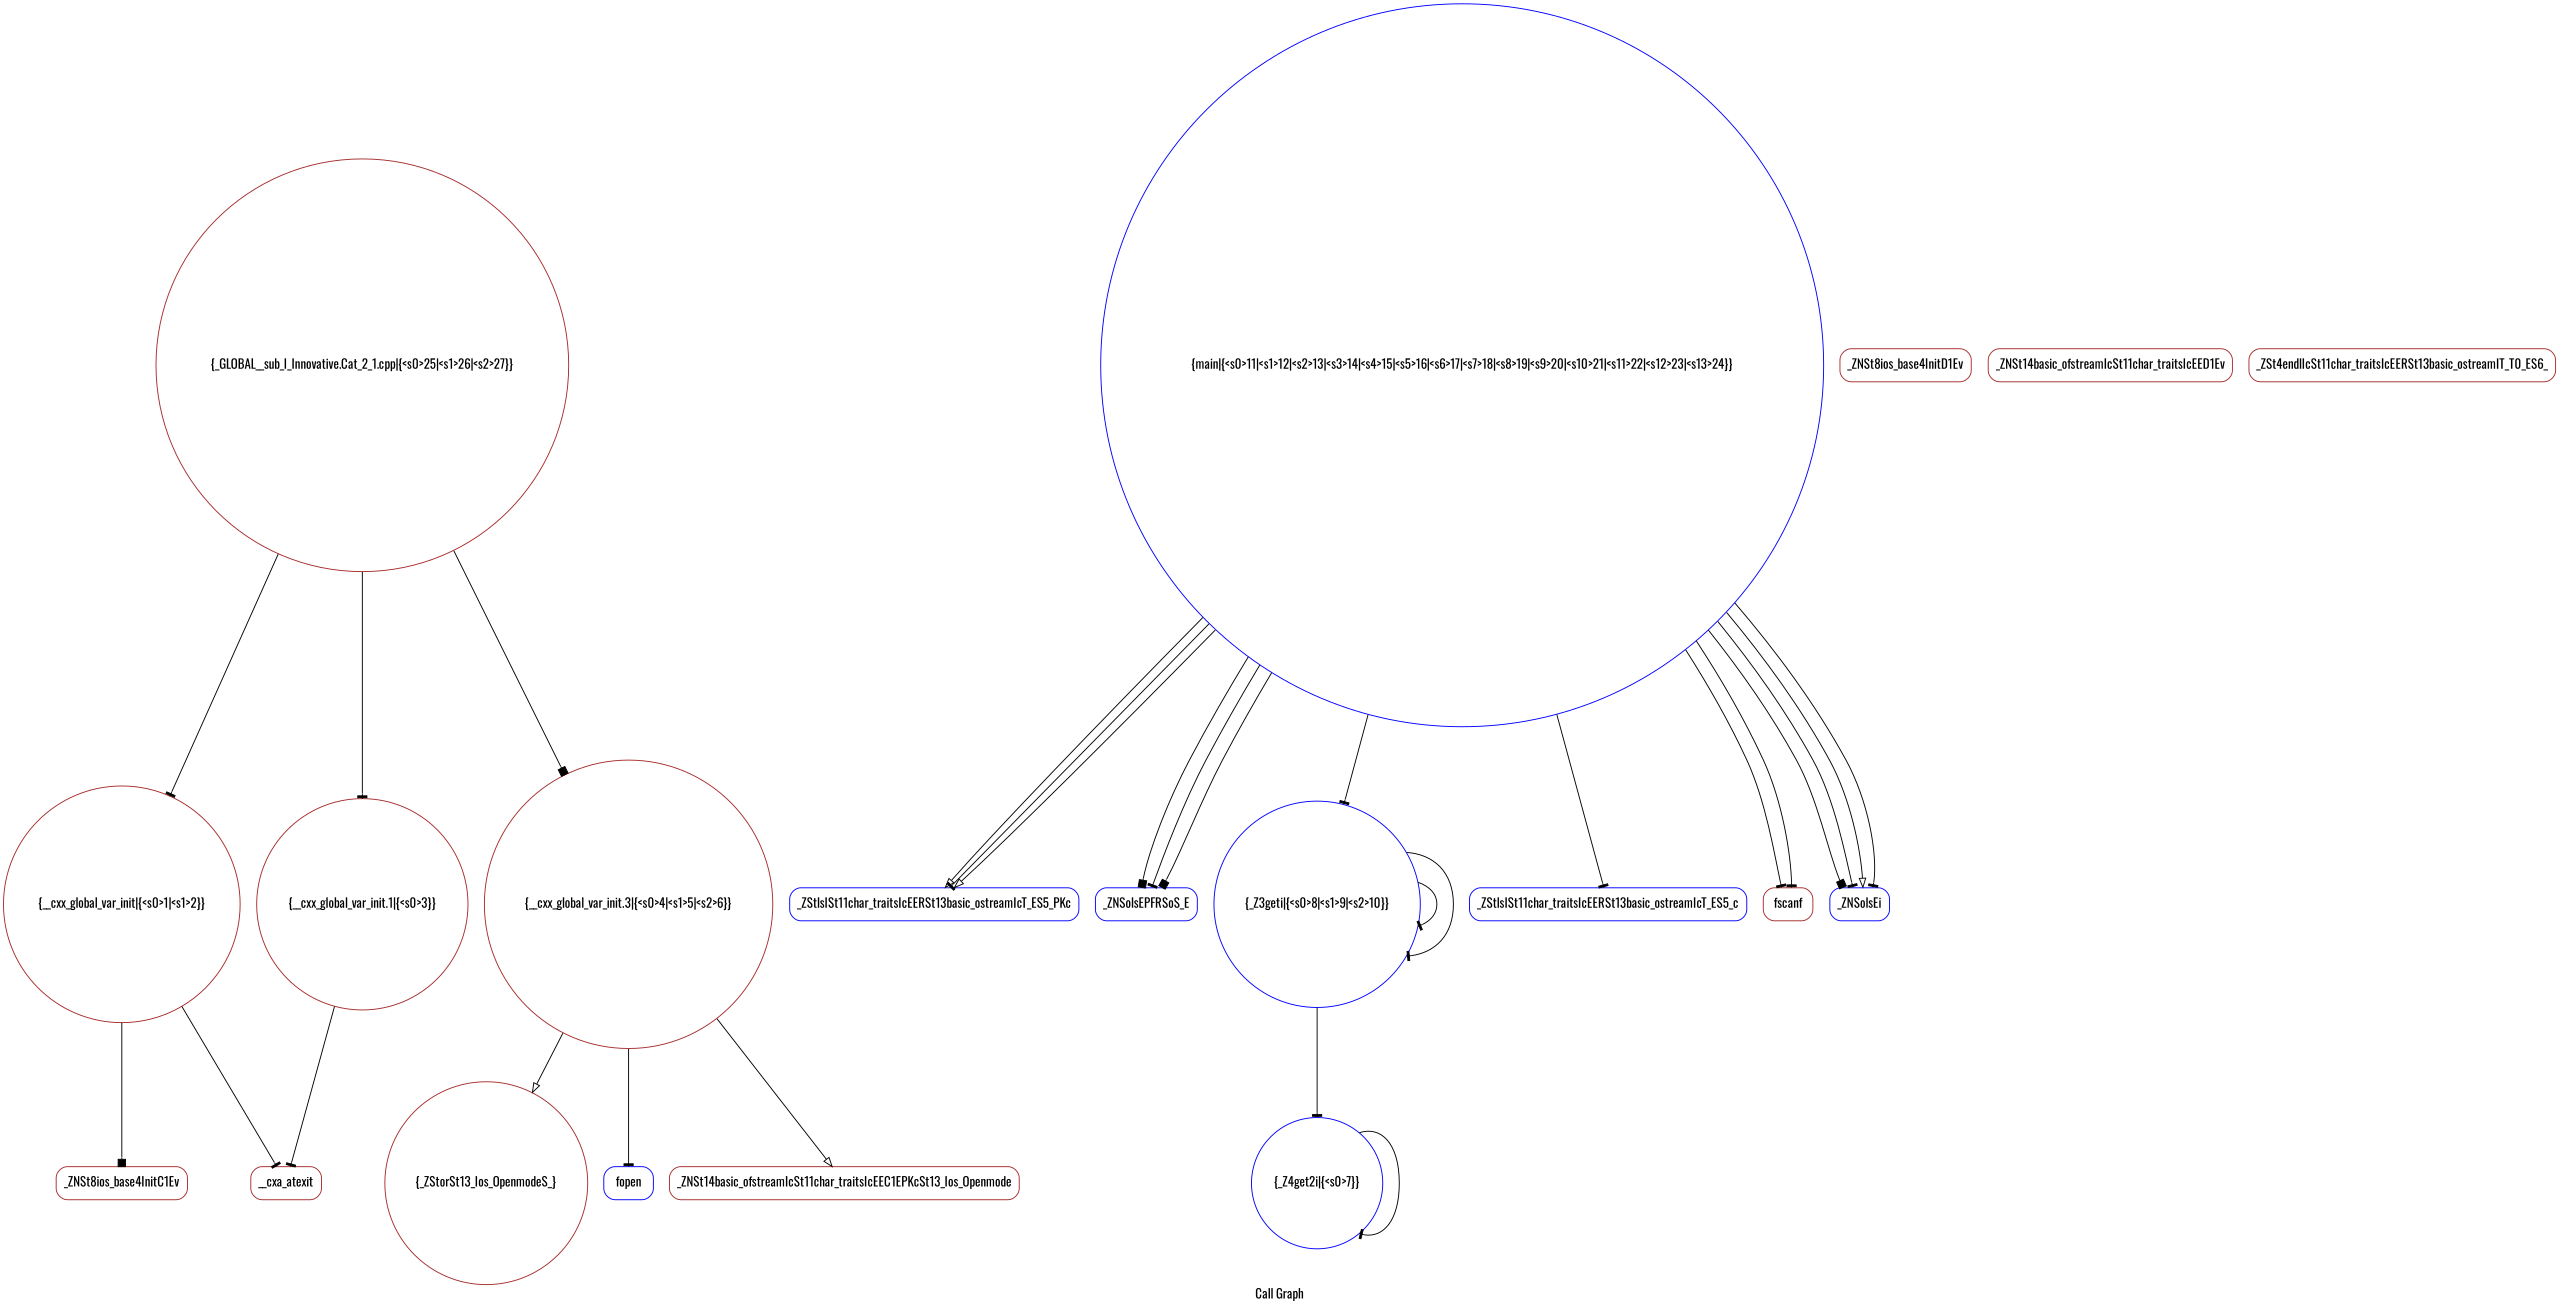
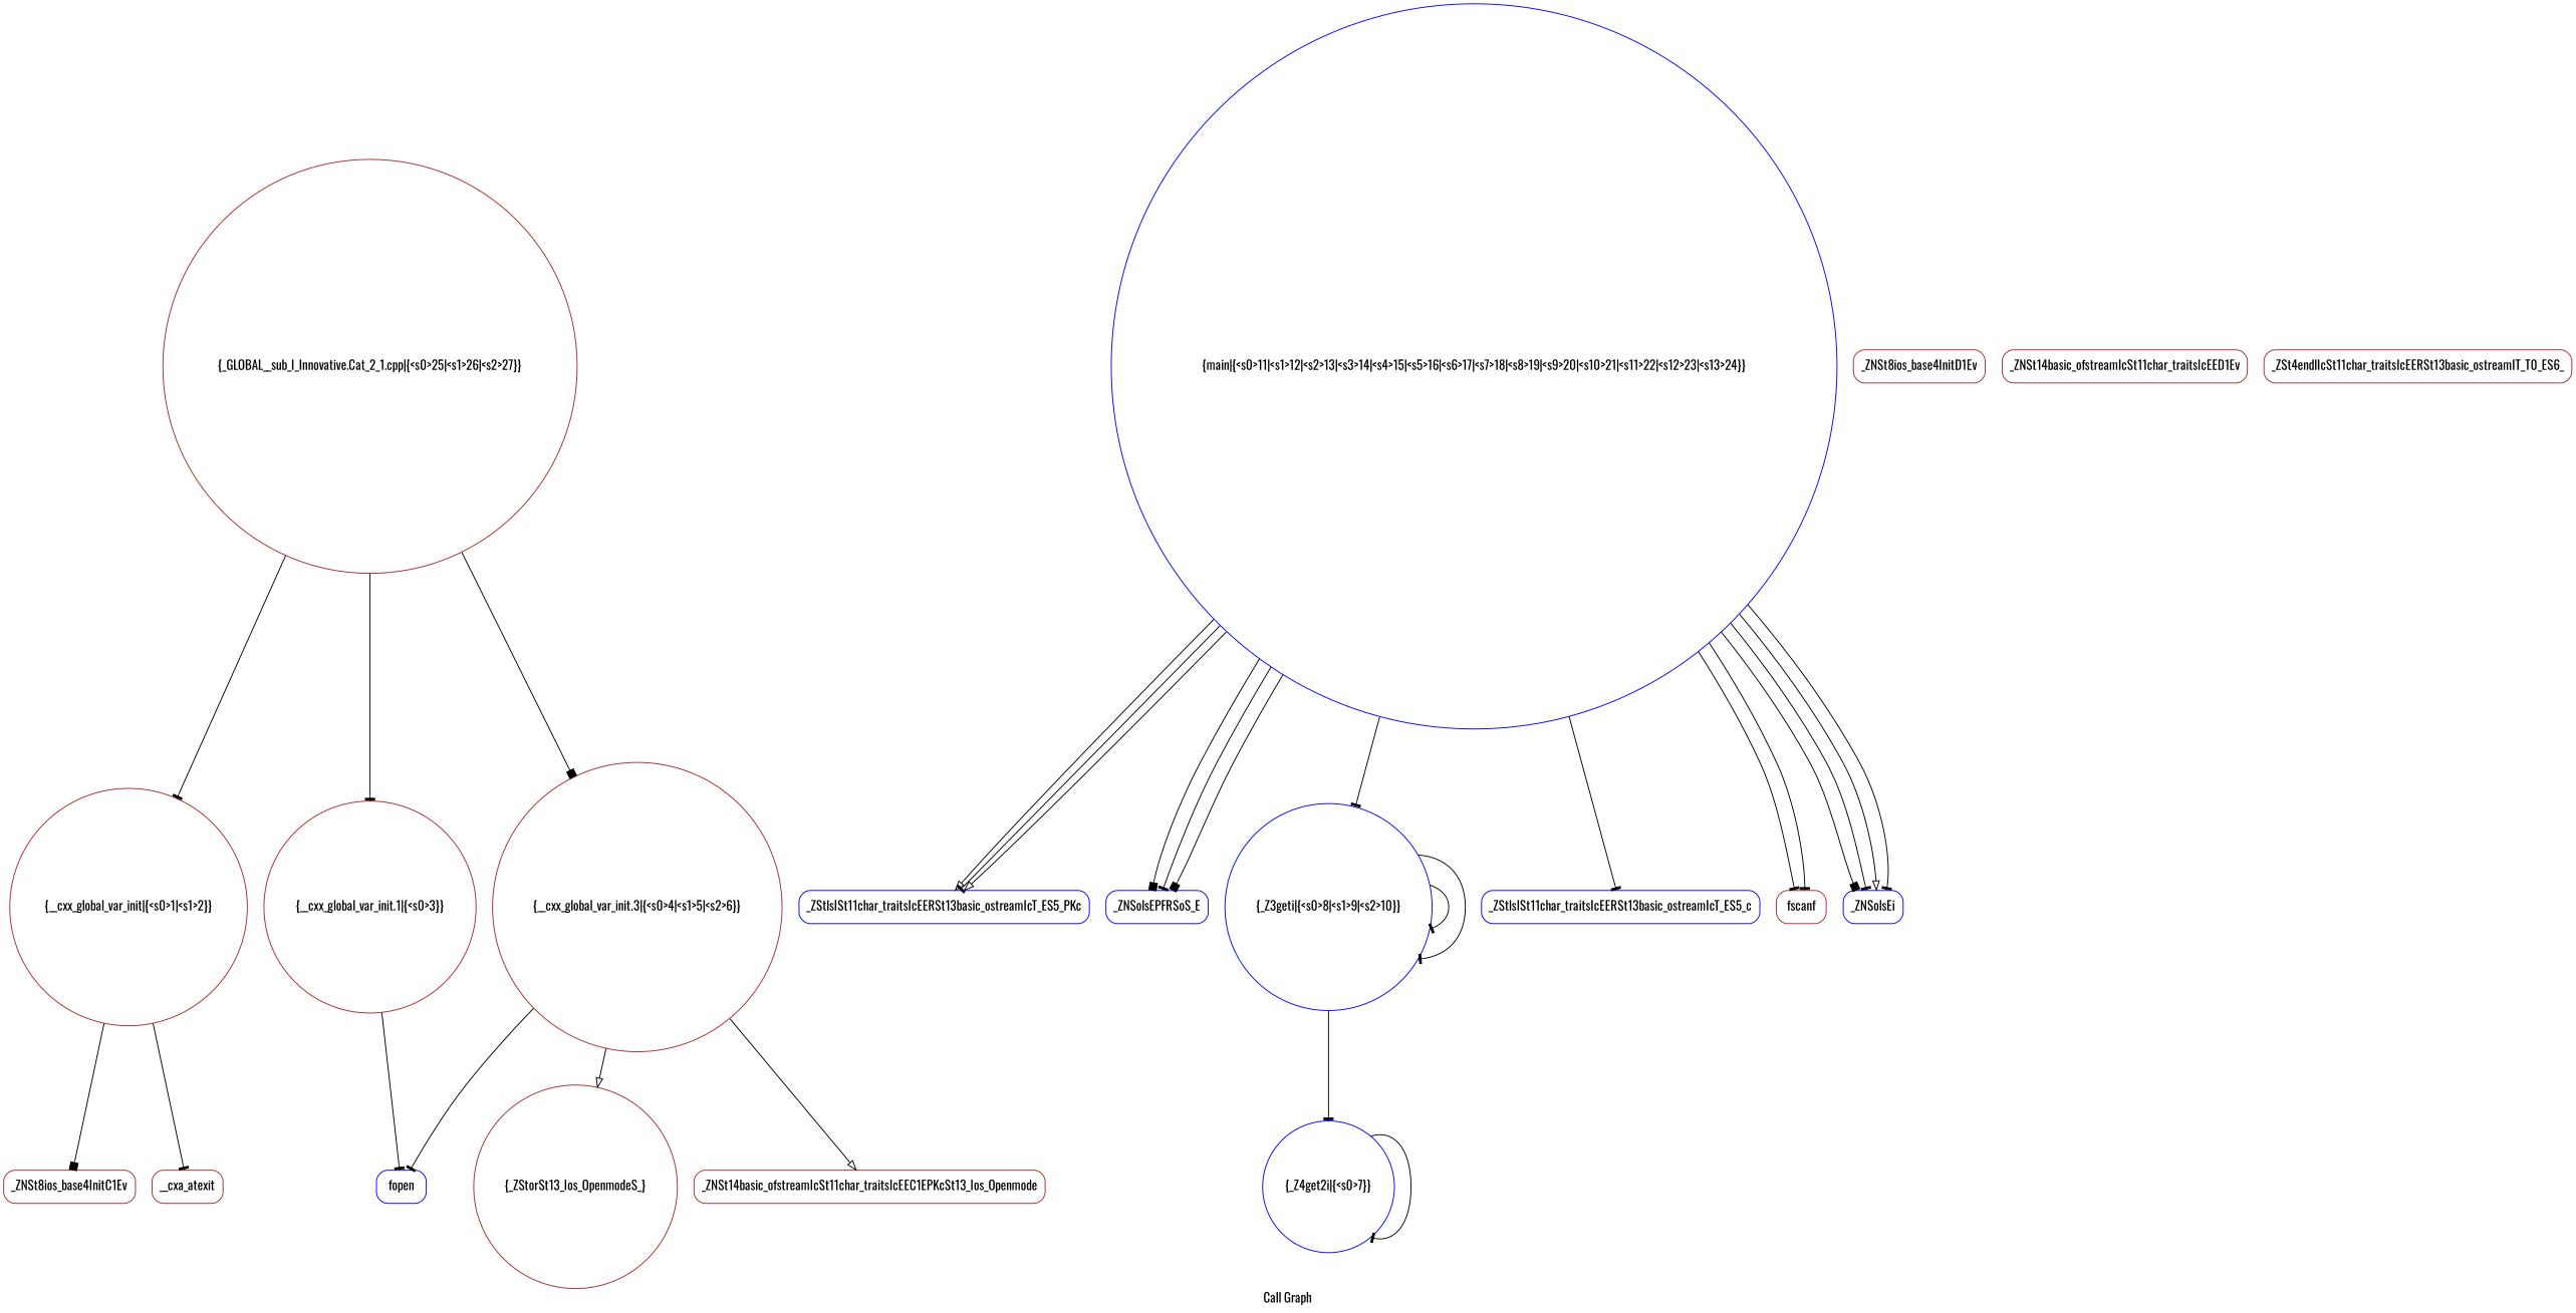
  digraph {
    fontname=Oswald
    label="Call Graph"
    node [color=brown fontname=Oswald shape=Mrecord]
    edge [arrowhead=tee color=black fontname=Oswald tailport=s0]
    n1 [label="{__cxx_global_var_init|{<s0>1|<s1>2}}" shape=circle]
    n2 [label="{_ZNSt8ios_base4InitC1Ev}"]
    n3 [label="{__cxa_atexit}"]
    n4 [label="{_ZStorSt13_Ios_OpenmodeS_}" shape=circle]
    n5 [color=blue label="{_ZStlsISt11char_traitsIcEERSt13basic_ostreamIcT_ES5_PKc}"]
    n6 [label="{_ZNSt8ios_base4InitD1Ev}"]
    n7 [label="{_ZNSt14basic_ofstreamIcSt11char_traitsIcEED1Ev}"]
    n8 [color=blue label="{_ZNSolsEPFRSoS_E}"]
    n9 [label="{__cxx_global_var_init.1|{<s0>3}}" shape=circle]
    n10 [color=blue label="{fopen}"]
    n11 [color=blue label="{_Z3geti|{<s0>8|<s1>9|<s2>10}}" shape=circle]
    n12 [color=blue label="{_Z4get2i|{<s0>7}}" shape=circle]
    n13 [color=blue label="{_ZStlsISt11char_traitsIcEERSt13basic_ostreamIcT_ES5_c}"]
    n14 [label="{__cxx_global_var_init.3|{<s0>4|<s1>5|<s2>6}}" shape=circle]
    n15 [label="{_ZNSt14basic_ofstreamIcSt11char_traitsIcEEC1EPKcSt13_Ios_Openmode}"]
    n16 [label="{fscanf}"]
    n17 [color=blue label="{_ZNSolsEi}"]
    n18 [label="{_ZSt4endlIcSt11char_traitsIcEERSt13basic_ostreamIT_T0_ES6_}"]
    n19 [color=blue label="{main|{<s0>11|<s1>12|<s2>13|<s3>14|<s4>15|<s5>16|<s6>17|<s7>18|<s8>19|<s9>20|<s10>21|<s11>22|<s12>23|<s13>24}}" shape=circle]
    n20 [label="{_GLOBAL__sub_I_Innovative.Cat_2_1.cpp|{<s0>25|<s1>26|<s2>27}}" shape=circle]
    n1 -> n2 [arrowhead=box]
    n1 -> n3 [tailport=s1]
-   n9 -> n3
+   n9 -> n10
    n11 -> n11
    n11 -> n11 [tailport=s2]
    n11 -> n12 [tailport=s1]
    n12 -> n12
    n14 -> n4 [arrowhead=onormal]
    n14 -> n10 [tailport=s2]
    n14 -> n15 [arrowhead=onormal tailport=s1]
    n19 -> n5 [arrowhead=onormal tailport=s1]
    n19 -> n5 [tailport=s3]
    n19 -> n5 [arrowhead=onormal tailport=s11]
    n19 -> n8 [arrowhead=box tailport=s7]
    n19 -> n8 [tailport=s10]
    n19 -> n8 [arrowhead=box tailport=s13]
    n19 -> n11 [tailport=s5]
    n19 -> n13 [tailport=s8]
    n19 -> n16
    n19 -> n16 [tailport=s4]
    n19 -> n17 [arrowhead=box tailport=s2]
    n19 -> n17 [tailport=s6]
    n19 -> n17 [arrowhead=onormal tailport=s9]
    n19 -> n17 [tailport=s12]
    n20 -> n1
    n20 -> n9 [tailport=s1]
    n20 -> n14 [arrowhead=box tailport=s2]
  }
